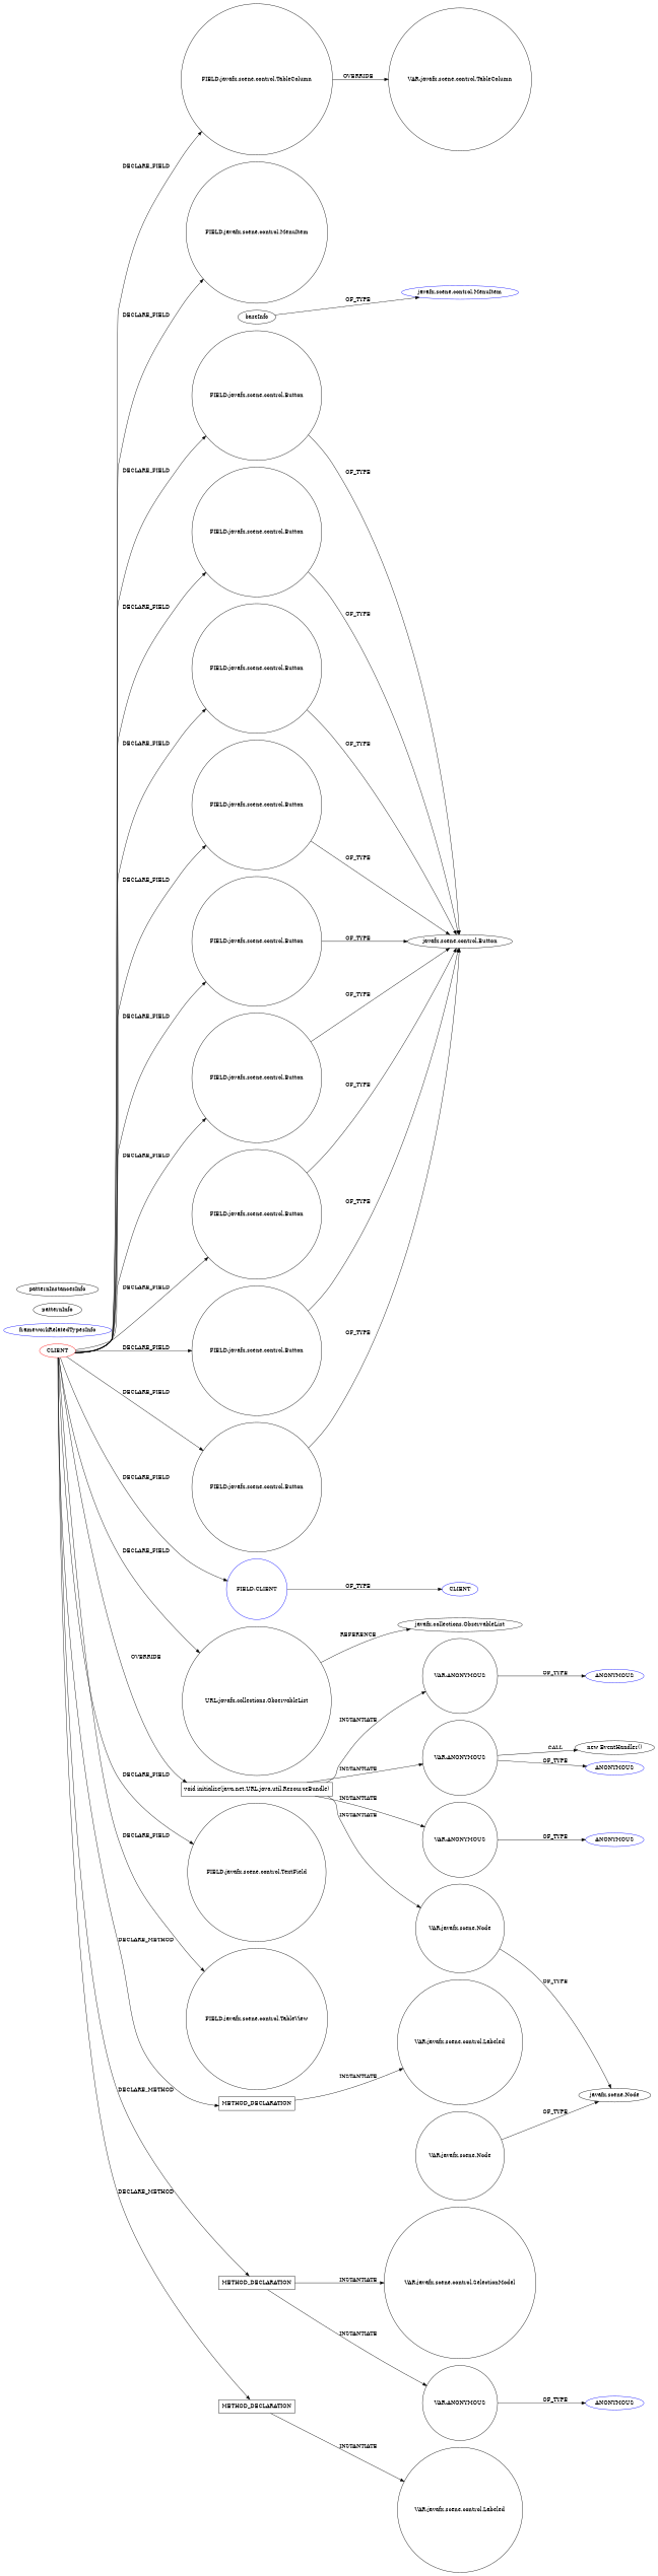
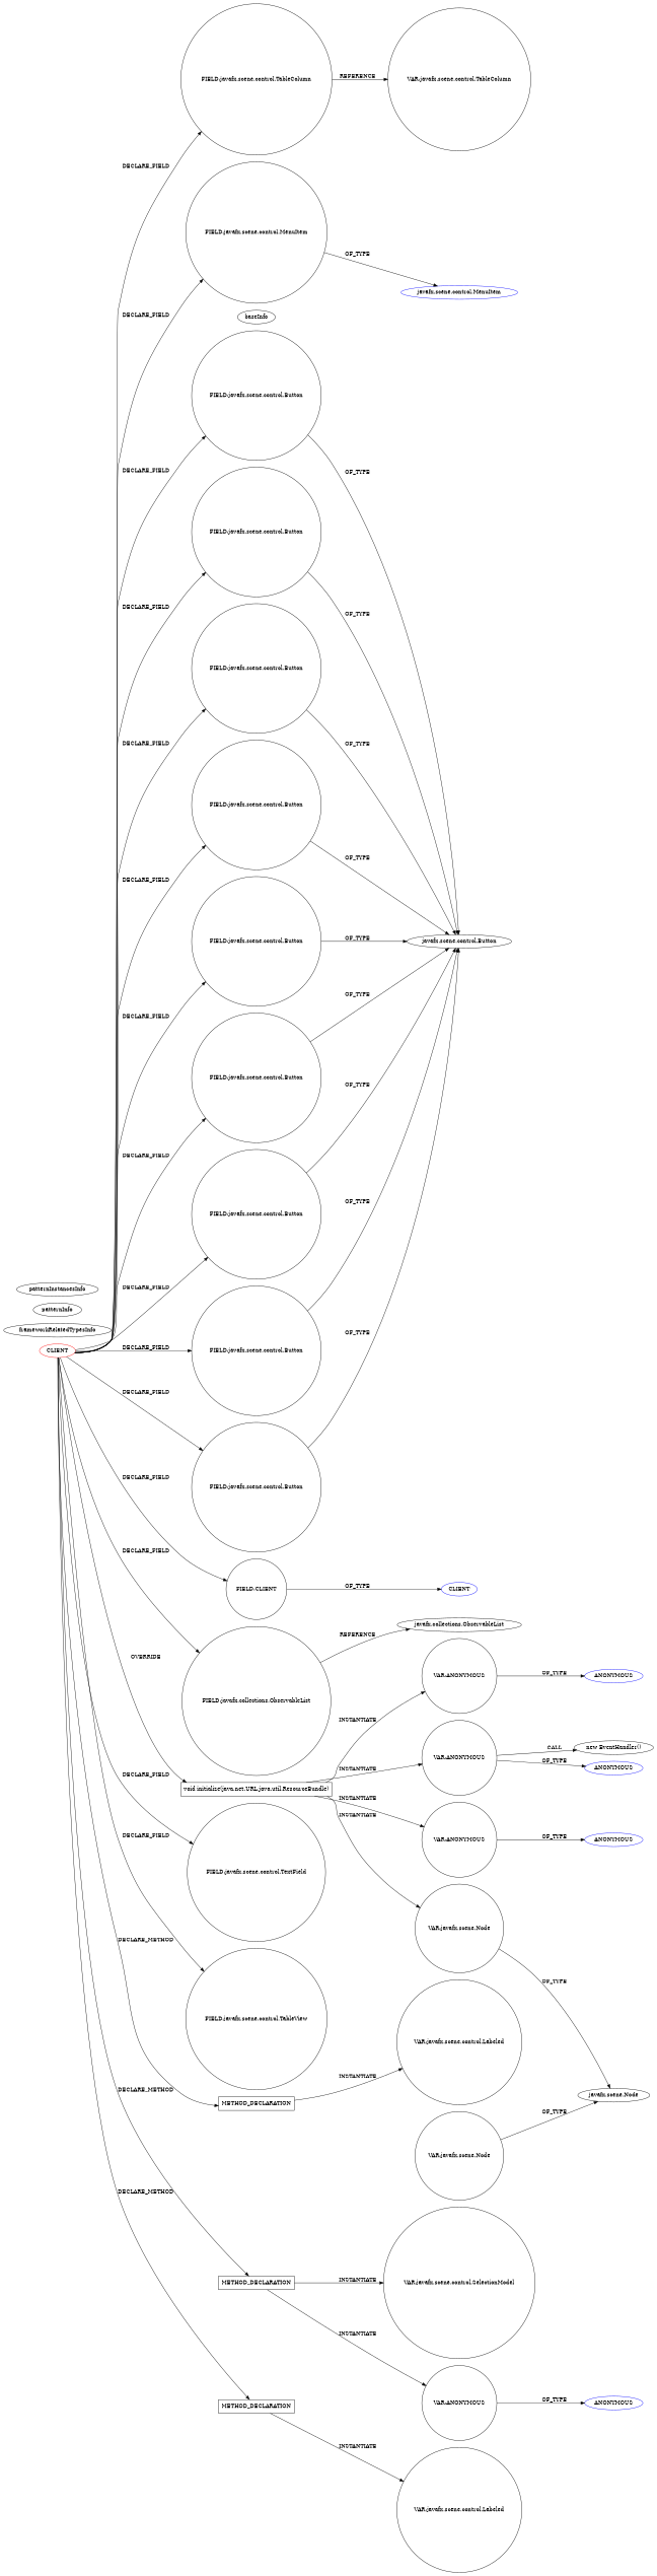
  digraph {
    rankdir=LR
    node [isFrameworkType=false shape=circle vertexType=FIELD_DECLARATION]
    baseInfo [category=pattern graphId=386 isAnonymous=false possibleRelation=false isFrameworkType="" shape="" vertexType=""]
-   frameworkRelatedTypesInfo [color=blue isFrameworkType="" shape="" vertexType=""]
+   frameworkRelatedTypesInfo [isFrameworkType="" shape="" vertexType=""]
    patternInfo [frequency=2.0 patternRootClient=0 isFrameworkType="" shape="" vertexType=""]
    patternInstancesInfo [0="hock323-eventManager~/hock323-eventManager/EventManager-master/src/eventManager/controller/pokerTournament/TournamentController.java~TournamentController~3009" 1="bianconejo-CEFX~/bianconejo-CEFX/CEFX-master/src/cefx/CEPrincipalController.java~CEPrincipalController~2114" isFrameworkType="" shape="" vertexType=""]
    n5 [label="FIELD:javafx.scene.control.TableColumn"]
    n6 [label="VAR:javafx.scene.control.TableColumn" vertexType=VARIABLE_EXPRESION]
    n7 [color=red label=CLIENT vertexType=ROOT_CLIENT_CLASS_DECLARATION shape=""]
    n8 [label="FIELD:javafx.scene.control.Button"]
    n9 [label="FIELD:javafx.scene.control.Button"]
    n10 [label="FIELD:javafx.scene.control.Button"]
    n11 [label="FIELD:javafx.scene.control.Button"]
    n12 [label="FIELD:javafx.scene.control.Button"]
    n13 [label="FIELD:javafx.scene.control.Button"]
    n14 [label="FIELD:javafx.scene.control.Button"]
    n15 [label="FIELD:javafx.scene.control.Button"]
    n16 [label="FIELD:javafx.scene.control.Button"]
    n17 [label="FIELD:javafx.scene.control.MenuItem"]
-   n18 [label="FIELD:CLIENT" color=blue]
-   n19 [label="URL:javafx.collections.ObservableList"]
+   n18 [label="FIELD:CLIENT"]
+   n19 [label="FIELD:javafx.collections.ObservableList"]
    n20 [label="void initialize(java.net.URL,java.util.ResourceBundle)" shape=box vertexType=OVERRIDING_METHOD_DECLARATION]
    n21 [label="FIELD:javafx.scene.control.TextField"]
    n22 [label="FIELD:javafx.scene.control.TableView"]
    n23 [label=METHOD_DECLARATION shape=box vertexType=CLIENT_METHOD_DECLARATION]
    n24 [label=METHOD_DECLARATION shape=box vertexType=CLIENT_METHOD_DECLARATION]
    n25 [label=METHOD_DECLARATION shape=box vertexType=CLIENT_METHOD_DECLARATION]
    n26 [label="javafx.scene.control.Button" vertexType=FRAMEWORK_CLASS_TYPE shape=""]
    n27 [color=blue label="javafx.scene.control.MenuItem" vertexType=FRAMEWORK_CLASS_TYPE shape=""]
    n28 [color=blue label=CLIENT vertexType=REFERENCE_CLIENT_CLASS_DECLARATION shape=""]
    n29 [label="javafx.collections.ObservableList" vertexType=FRAMEWORK_INTERFACE_TYPE shape=""]
    n30 [label="VAR:javafx.scene.Node" vertexType=VARIABLE_EXPRESION]
    n31 [label="VAR:ANONYMOUS" vertexType=VARIABLE_EXPRESION]
    n32 [label="VAR:ANONYMOUS" vertexType=VARIABLE_EXPRESION]
    n33 [label="VAR:ANONYMOUS" vertexType=VARIABLE_EXPRESION]
    n34 [label="VAR:javafx.scene.control.SelectionModel" vertexType=VARIABLE_EXPRESION]
    n35 [label="VAR:ANONYMOUS" vertexType=VARIABLE_EXPRESION]
    n36 [label="VAR:javafx.scene.control.Labeled" vertexType=VARIABLE_EXPRESION]
    n37 [label="VAR:javafx.scene.control.Labeled" vertexType=VARIABLE_EXPRESION]
    n38 [label="javafx.scene.Node" vertexType=FRAMEWORK_CLASS_TYPE shape=""]
    n39 [color=blue label=ANONYMOUS vertexType=REFERENCE_ANONYMOUS_DECLARATION shape=""]
    n40 [color=blue label=ANONYMOUS vertexType=REFERENCE_ANONYMOUS_DECLARATION shape=""]
    n41 [color=blue label=ANONYMOUS vertexType=REFERENCE_ANONYMOUS_DECLARATION shape=""]
    n42 [label="new EventHandler()" vertexType=CONSTRUCTOR_CALL shape=""]
    n43 [label="VAR:javafx.scene.Node" vertexType=VARIABLE_EXPRESION]
    n44 [color=blue label=ANONYMOUS vertexType=REFERENCE_ANONYMOUS_DECLARATION shape=""]
-   n5 -> n6 [label=OVERRIDE]
+   n5 -> n6 [label=REFERENCE]
    n7 -> n5 [label=DECLARE_FIELD]
    n7 -> n8 [label=DECLARE_FIELD]
    n7 -> n9 [label=DECLARE_FIELD]
    n7 -> n10 [label=DECLARE_FIELD]
    n7 -> n11 [label=DECLARE_FIELD]
    n7 -> n12 [label=DECLARE_FIELD]
    n7 -> n13 [label=DECLARE_FIELD]
    n7 -> n14 [label=DECLARE_FIELD]
    n7 -> n15 [label=DECLARE_FIELD]
    n7 -> n16 [label=DECLARE_FIELD]
    n7 -> n17 [label=DECLARE_FIELD]
    n7 -> n18 [label=DECLARE_FIELD]
    n7 -> n19 [label=DECLARE_FIELD]
    n7 -> n20 [label=OVERRIDE]
    n7 -> n21 [label=DECLARE_FIELD]
    n7 -> n22 [label=DECLARE_FIELD]
    n7 -> n23 [label=DECLARE_METHOD]
    n7 -> n24 [label=DECLARE_METHOD]
    n7 -> n25 [label=DECLARE_METHOD]
    n8 -> n26 [label=OF_TYPE]
    n9 -> n26 [label=OF_TYPE]
    n10 -> n26 [label=OF_TYPE]
    n11 -> n26 [label=OF_TYPE]
    n12 -> n26 [label=OF_TYPE]
    n13 -> n26 [label=OF_TYPE]
    n14 -> n26 [label=OF_TYPE]
    n15 -> n26 [label=OF_TYPE]
    n16 -> n26 [label=OF_TYPE]
-   baseInfo -> n27 [label=OF_TYPE]
+   n17 -> n27 [label=OF_TYPE]
    n18 -> n28 [label=OF_TYPE]
    n19 -> n29 [label=REFERENCE]
    n20 -> n30 [label=INSTANTIATE]
    n20 -> n31 [label=INSTANTIATE]
    n20 -> n32 [label=INSTANTIATE]
    n20 -> n33 [label=INSTANTIATE]
    n23 -> n34 [label=INSTANTIATE]
    n23 -> n35 [label=INSTANTIATE]
    n24 -> n36 [label=INSTANTIATE]
    n25 -> n37 [label=INSTANTIATE]
    n30 -> n38 [label=OF_TYPE]
    n31 -> n39 [label=OF_TYPE]
    n32 -> n40 [label=OF_TYPE]
    n33 -> n41 [label=OF_TYPE]
    n33 -> n42 [label=CALL]
    n35 -> n44 [label=OF_TYPE]
    n43 -> n38 [label=OF_TYPE]
  }
